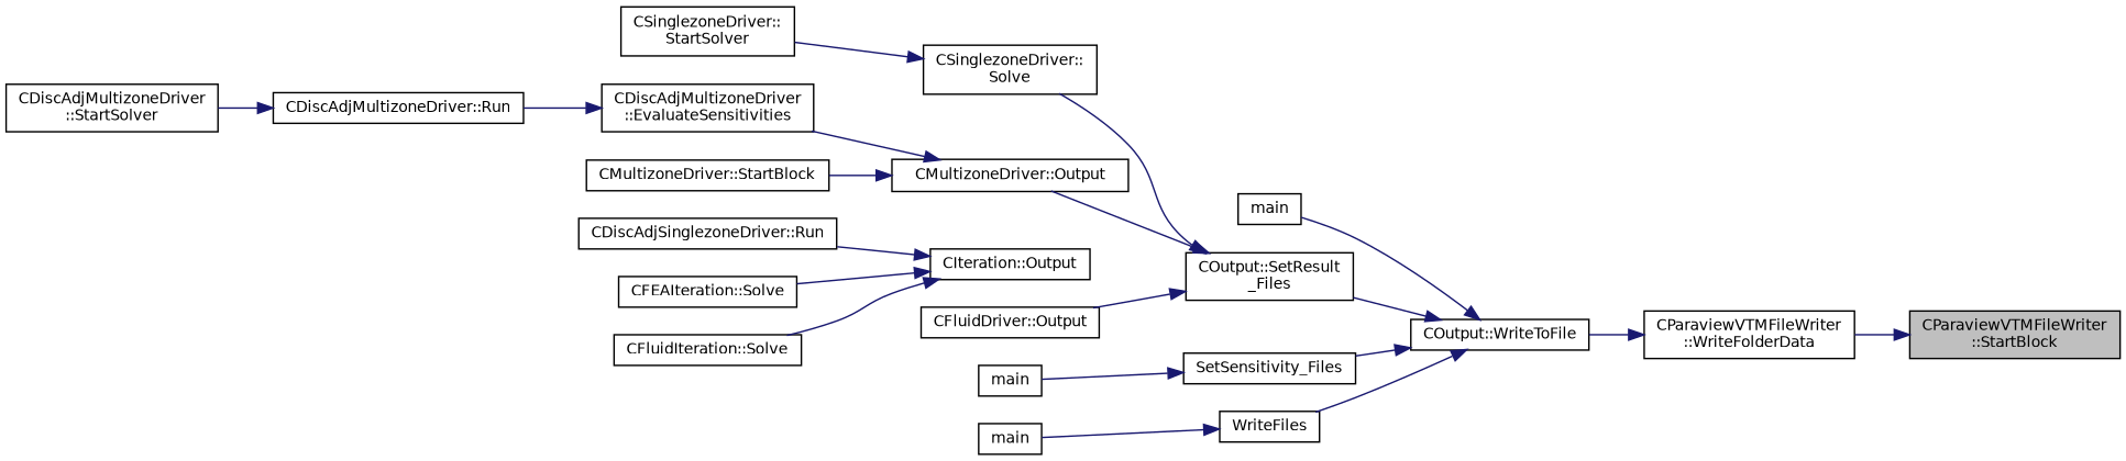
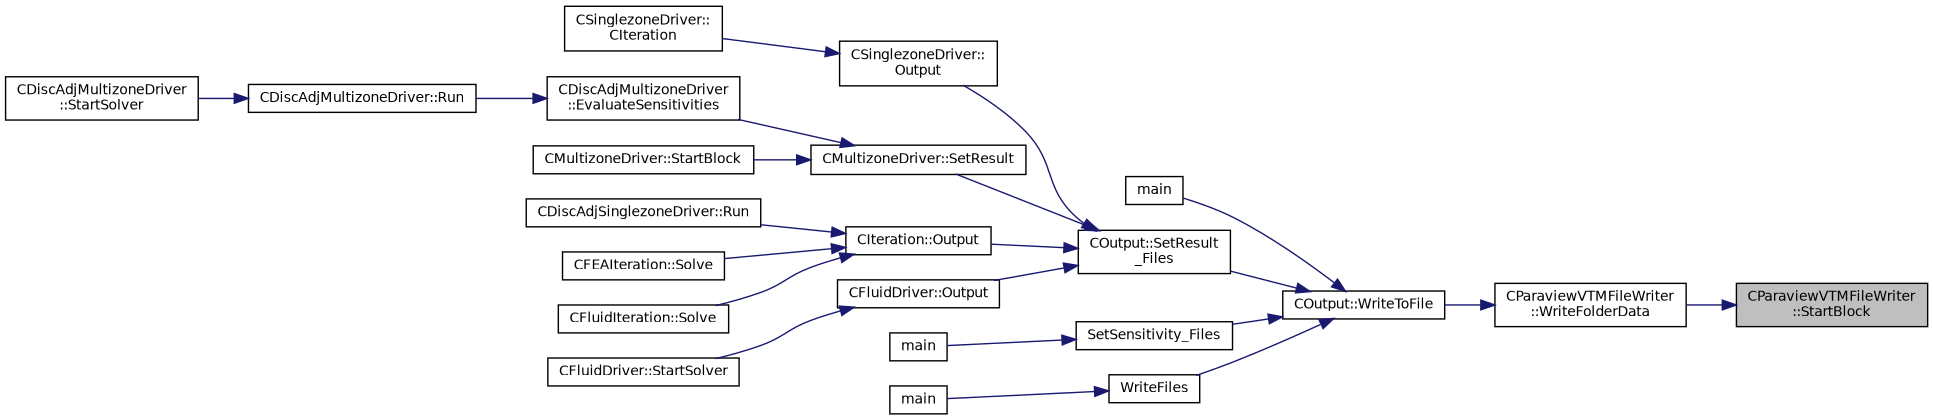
  digraph {
    rankdir=RL
    node [color=black fillcolor=white fontname=Helvetica fontsize=10 shape=record style=filled]
    edge [color=midnightblue dir=back fontname=Helvetica fontsize=10 labelfontname=Helvetica labelfontsize=10 style=solid]
    n1 [fillcolor=grey75 fontcolor=black height=0.2 label="CParaviewVTMFileWriter\l::StartBlock" width=0.4]
    n2 [height=0.2 label="CParaviewVTMFileWriter\l::WriteFolderData" width=0.4]
    n3 [height=0.2 label="COutput::WriteToFile" width=0.4]
    n4 [height=0.2 label=main width=0.4]
    n5 [height=0.2 label="COutput::SetResult\l_Files" width=0.4]
    n6 [height=0.2 label=SetSensitivity_Files width=0.4]
    n7 [height=0.2 label=WriteFiles width=0.4]
-   n8 [height=0.2 label="CSinglezoneDriver::\lSolve" width=0.4]
-   n9 [height=0.2 label="CMultizoneDriver::Output" width=0.4]
+   n8 [height=0.2 label="CSinglezoneDriver::\lOutput" width=0.4]
+   n9 [height=0.2 label="CMultizoneDriver::SetResult" width=0.4]
    n10 [height=0.2 label="CIteration::Output" width=0.4]
    n11 [height=0.2 label="CFluidDriver::Output" width=0.4]
    n12 [height=0.2 label=main width=0.4]
    n13 [height=0.2 label=main width=0.4]
-   n14 [height=0.2 label="CSinglezoneDriver::\lStartSolver" width=0.4]
+   n14 [height=0.2 label="CSinglezoneDriver::\lCIteration" width=0.4]
    n15 [height=0.2 label="CDiscAdjMultizoneDriver\l::EvaluateSensitivities" width=0.4]
    n16 [height=0.2 label="CMultizoneDriver::StartBlock" width=0.4]
    n17 [height=0.2 label="CDiscAdjSinglezoneDriver::Run" width=0.4]
    n18 [height=0.2 label="CFEAIteration::Solve" width=0.4]
    n19 [height=0.2 label="CFluidIteration::Solve" width=0.4]
+   n20 [height=0.2 label="CFluidDriver::StartSolver" width=0.4]
    n21 [height=0.2 label="CDiscAdjMultizoneDriver::Run" width=0.4]
    n22 [height=0.2 label="CDiscAdjMultizoneDriver\l::StartSolver" width=0.4]
    n1 -> n2
    n2 -> n3
    n3 -> n4
    n3 -> n5
    n3 -> n6
    n3 -> n7
    n5 -> n8
    n5 -> n9
+   n5 -> n10
    n5 -> n11
    n6 -> n12
    n7 -> n13
    n8 -> n14
    n9 -> n15
    n9 -> n16
    n10 -> n17
    n10 -> n18
    n10 -> n19
+   n11 -> n20
    n15 -> n21
    n21 -> n22
  }
